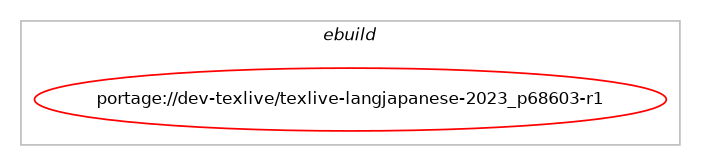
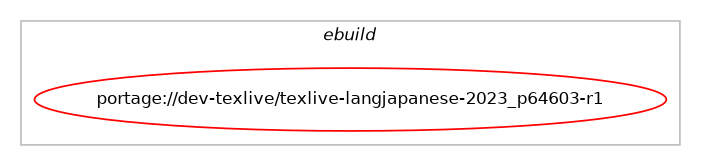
  digraph {
    compound=true
    concentrate=true
    fontname=Helvetica
    fontsize=10
    newrank=true
    rankdir=LR
    ranksep=1.5
-   n1 [color=red fontname=Helvetica fontsize=10 label="portage://dev-texlive/texlive-langjapanese-2023_p68603-r1" width=4]
+   n1 [color=red fontname=Helvetica fontsize=10 label="portage://dev-texlive/texlive-langjapanese-2023_p64603-r1" width=4]
    subgraph cluster_1 {
      color=gray
      label=<<i>ebuild</i>>
      n1
    }
    subgraph cluster_2 {
      color=gray
      label=<<i>dependencies</i>>
      subgraph cluster_3 {
        color=gray
        fillcolor="#eeeeee"
        label=<<i>compile</i>>
        style=filled
      }
      subgraph cluster_4 {
        color=gray
        fillcolor="#eeeeee"
        label=<<i>compile and run</i>>
        style=filled
      }
      subgraph cluster_5 {
        color=gray
        fillcolor="#eeeeee"
        label=<<i>run</i>>
        style=filled
      }
    }
    subgraph cluster_6 {
      color=gray
      label=<<i>candidates</i>>
      rank=same
    }
  }
